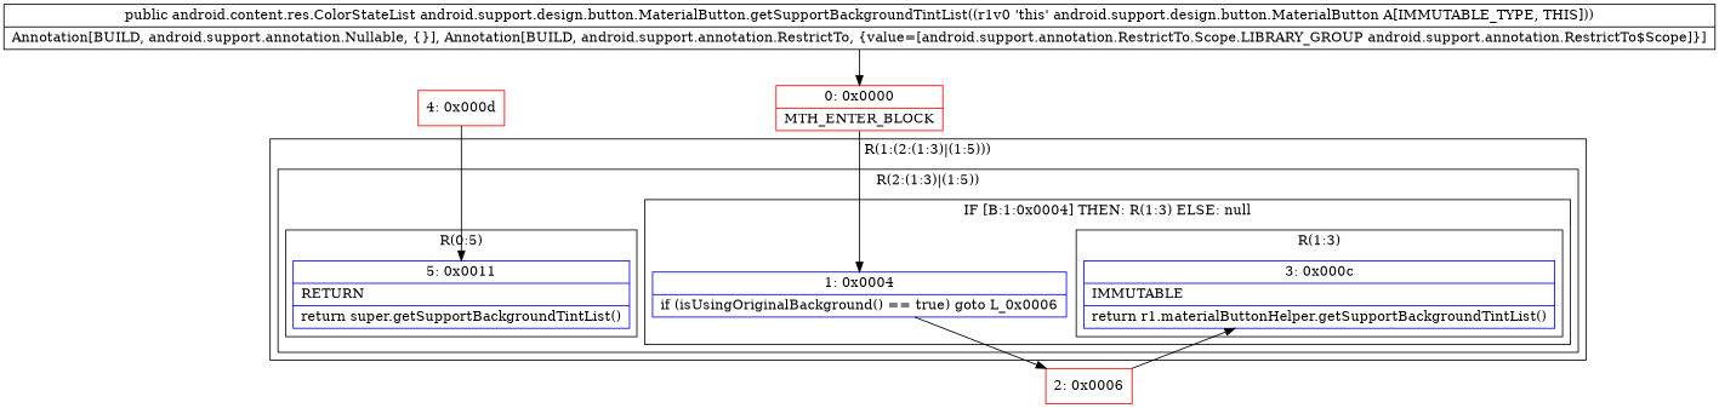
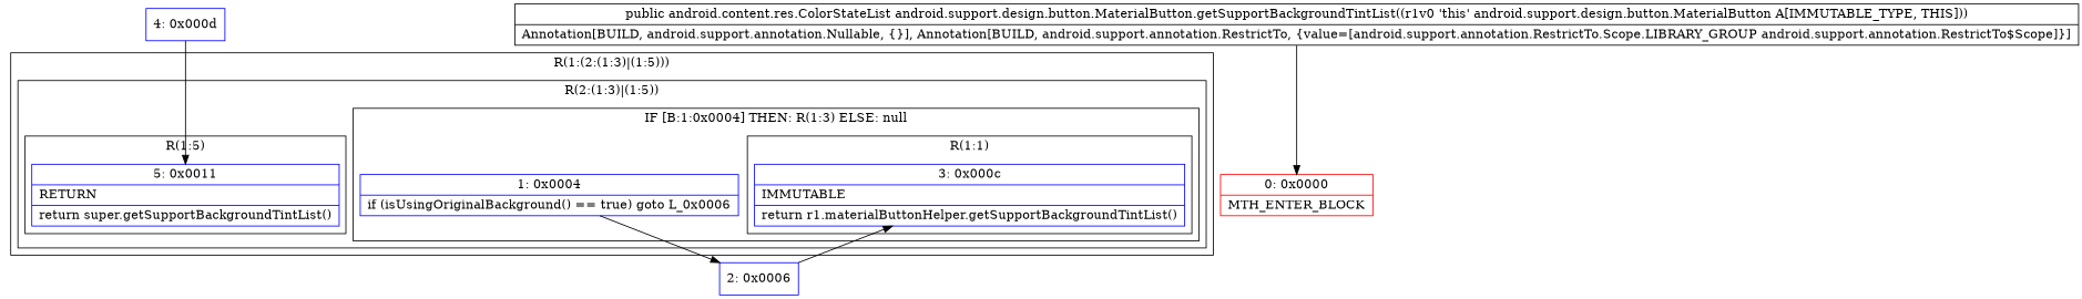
  digraph {
    node [color=blue shape=record]
    n1 [label="{3\:\ 0x000c|IMMUTABLE\l|return r1.materialButtonHelper.getSupportBackgroundTintList()\l}"]
    n2 [label="{1\:\ 0x0004|if (isUsingOriginalBackground() == true) goto L_0x0006\l}"]
    n3 [label="{5\:\ 0x0011|RETURN\l|return super.getSupportBackgroundTintList()\l}"]
-   n4 [color=red label="{2\:\ 0x0006}"]
-   n5 [color=red label="{4\:\ 0x000d}"]
+   n4 [label="{2\:\ 0x0006}"]
+   n5 [label="{4\:\ 0x000d}"]
    n6 [color=red label="{0\:\ 0x0000|MTH_ENTER_BLOCK\l}"]
    n7 [label="{public android.content.res.ColorStateList android.support.design.button.MaterialButton.getSupportBackgroundTintList((r1v0 'this' android.support.design.button.MaterialButton A[IMMUTABLE_TYPE, THIS]))  | Annotation[BUILD, android.support.annotation.Nullable, \{\}], Annotation[BUILD, android.support.annotation.RestrictTo, \{value=[android.support.annotation.RestrictTo.Scope.LIBRARY_GROUP android.support.annotation.RestrictTo$Scope]\}]\l}" color=""]
    subgraph cluster_1 {
      label="R(1:(2:(1:3)|(1:5)))"
      subgraph cluster_2 {
        label="R(2:(1:3)|(1:5))"
        subgraph cluster_3 {
          label="IF [B:1:0x0004] THEN: R(1:3) ELSE: null"
          n2
          subgraph cluster_4 {
-           label="R(1:3)"
+           label="R(1:1)"
            n1
          }
        }
        subgraph cluster_5 {
-         label="R(0:5)"
+         label="R(1:5)"
          n3
        }
      }
    }
    n2 -> n4
    n4 -> n1
    n5 -> n3
-   n6 -> n2
    n7 -> n6
  }
